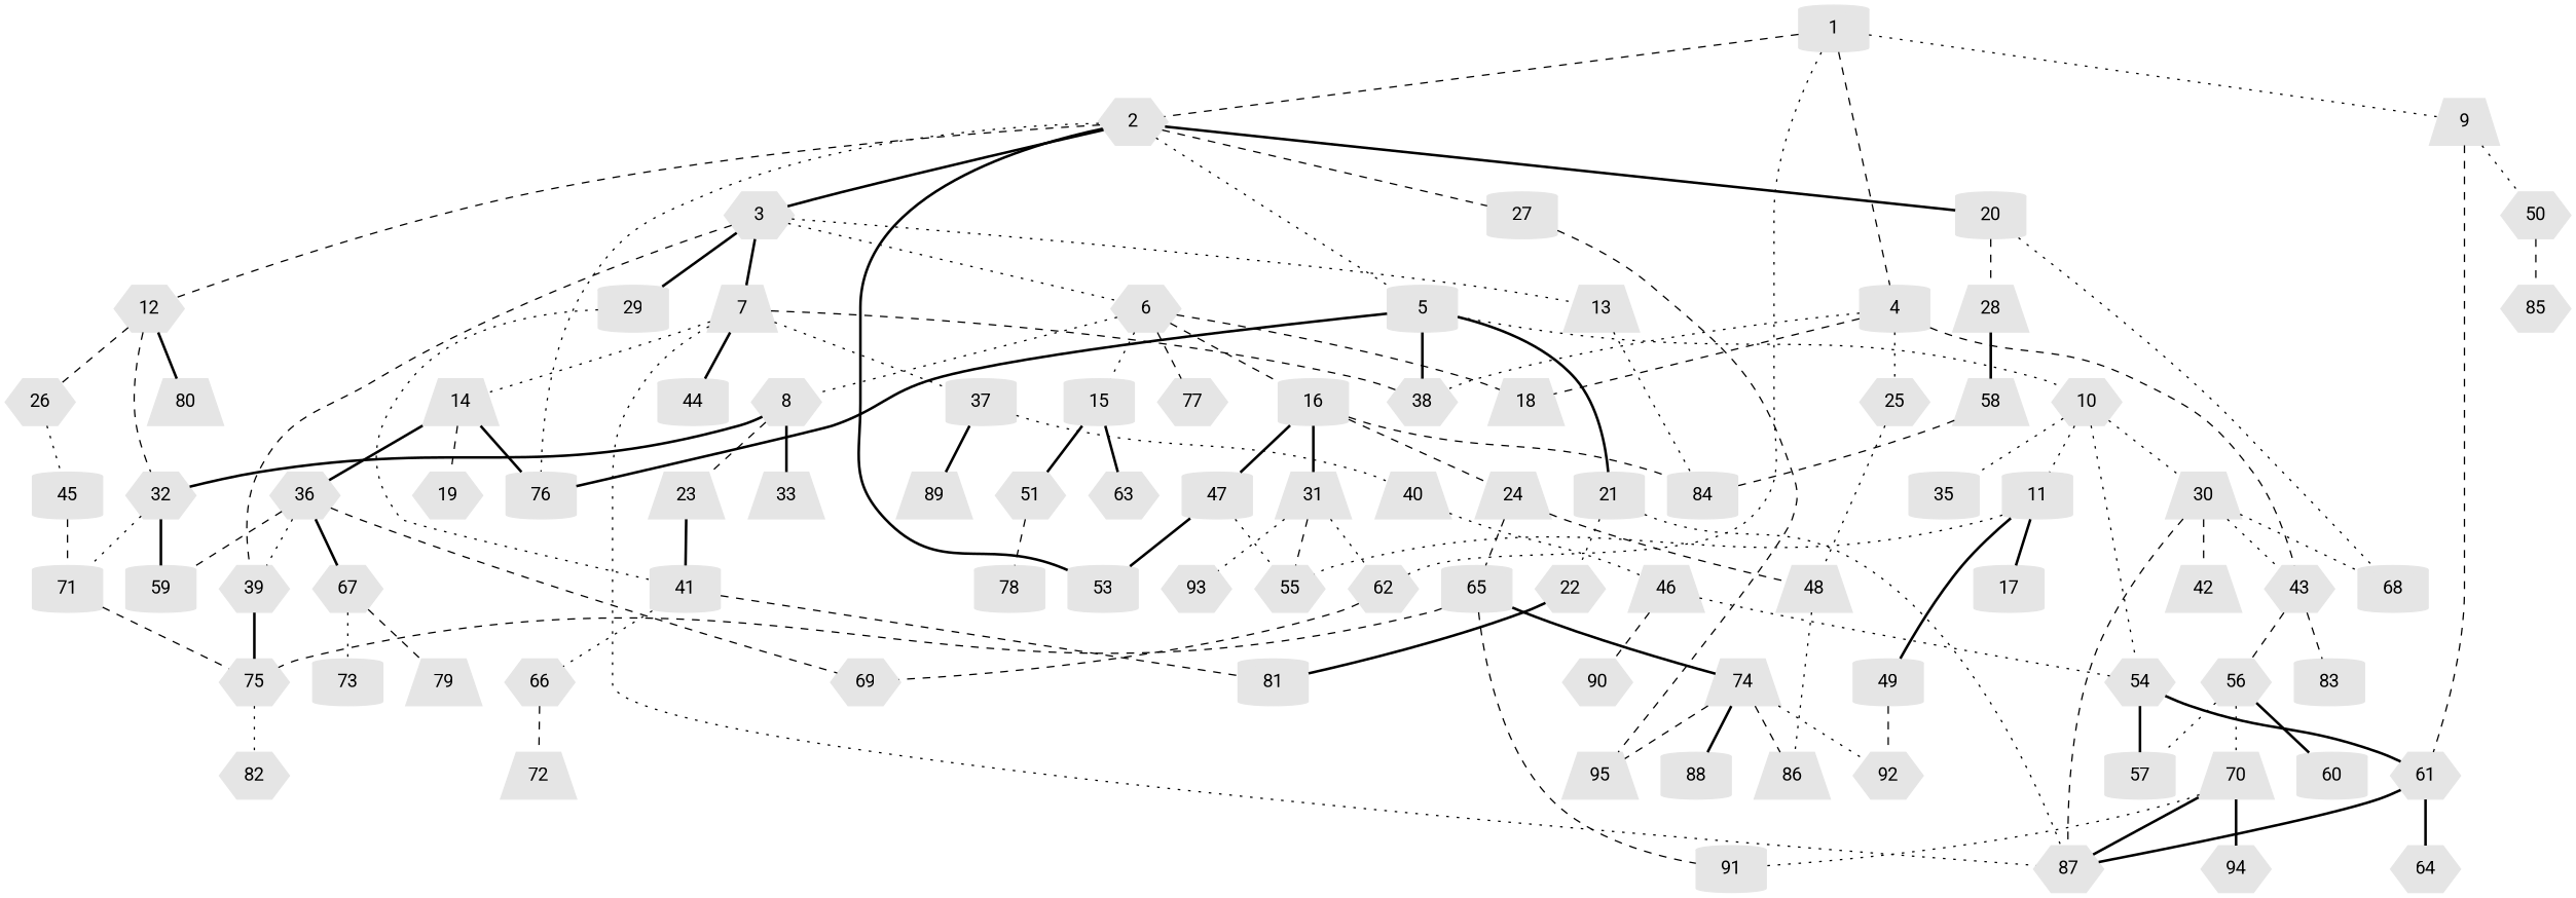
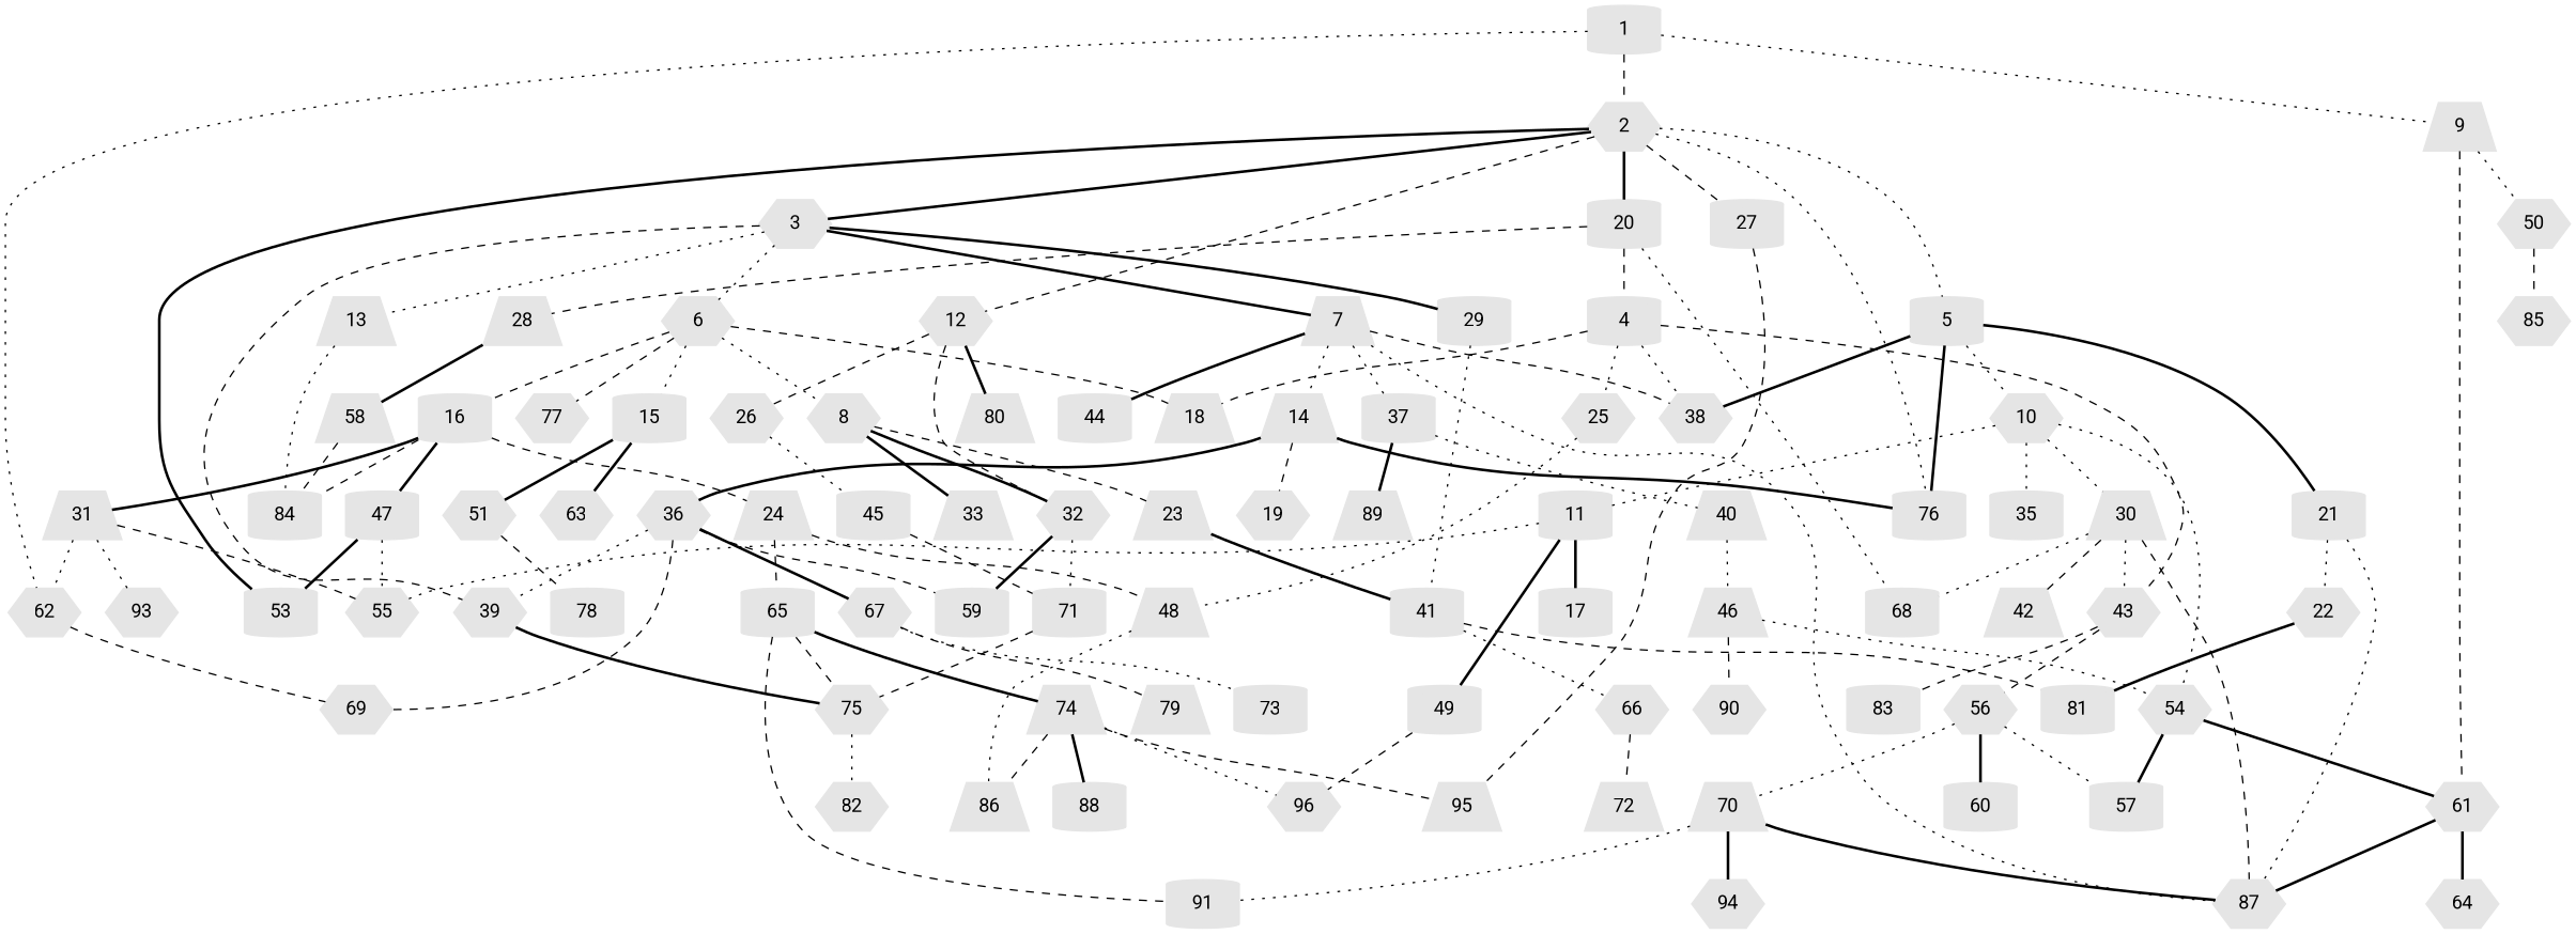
  graph {
    fontname=Roboto
    node [color=gray90 fontname=Roboto shape=hexagon style=filled]
    edge [fontname=Roboto style=dotted]
    1 [shape=cylinder]
    2
    4 [shape=cylinder]
    9 [shape=trapezium]
    62
    3
    5 [shape=cylinder]
    12
    20 [shape=cylinder]
    27 [shape=cylinder]
    53 [shape=cylinder]
    76 [shape=cylinder]
    18 [shape=trapezium]
    25
    38
    43
    50
    61
    69
    6
    7 [shape=trapezium]
    13 [shape=trapezium]
    29 [shape=cylinder]
    39
    10
    21 [shape=cylinder]
    32
    26
    80 [shape=trapezium]
    28 [shape=trapezium]
    68 [shape=cylinder]
    95 [shape=trapezium]
    8
    15 [shape=cylinder]
    16 [shape=cylinder]
    77
    14 [shape=trapezium]
    37 [shape=cylinder]
    44 [shape=cylinder]
    87
    84 [shape=cylinder]
    41 [shape=cylinder]
    75
    48 [shape=trapezium]
    11 [shape=cylinder]
    30 [shape=trapezium]
    35 [shape=cylinder]
    54
    22
    23 [shape=trapezium]
    33 [shape=trapezium]
    51
    63
    24 [shape=trapezium]
    31 [shape=trapezium]
    47 [shape=cylinder]
    19
    36
    40 [shape=trapezium]
    89 [shape=trapezium]
    59 [shape=cylinder]
    71 [shape=cylinder]
    85
    64
    17 [shape=cylinder]
    49 [shape=cylinder]
    55
    42 [shape=trapezium]
    57 [shape=cylinder]
-   92
+   92 [label=96]
    45 [shape=cylinder]
    67
    78 [shape=cylinder]
    65 [shape=cylinder]
    93
    56
    83 [shape=cylinder]
    58 [shape=trapezium]
    81 [shape=cylinder]
    66
    86 [shape=trapezium]
    74 [shape=trapezium]
    91 [shape=cylinder]
    73 [shape=cylinder]
    79 [shape=trapezium]
    46 [shape=trapezium]
    82
    90
    72 [shape=trapezium]
    60 [shape=cylinder]
    70 [shape=trapezium]
    94
    88 [shape=cylinder]
    1 -- 2 [style=dashed]
-   1 -- 4 [style=dashed]
+   20 -- 4 [style=dashed]
    1 -- 9
    1 -- 62
    2 -- 3 [style=bold]
    2 -- 5
    2 -- 12 [style=dashed]
    2 -- 20 [style=bold]
    2 -- 27 [style=dashed]
    2 -- 53 [style=bold]
    2 -- 76
    4 -- 18 [style=dashed]
    4 -- 25
    4 -- 38
    4 -- 43 [style=dashed]
    9 -- 50
    9 -- 61 [style=dashed]
    62 -- 69 [style=dashed]
    3 -- 6
    3 -- 7 [style=bold]
    3 -- 13
    3 -- 29 [style=bold]
    3 -- 39 [style=dashed]
    5 -- 76 [style=bold]
    5 -- 38 [style=bold]
    5 -- 10
    5 -- 21 [style=bold]
    12 -- 32 [style=dashed]
    12 -- 26 [style=dashed]
    12 -- 80 [style=bold]
    20 -- 28 [style=dashed]
    20 -- 68
    27 -- 95 [style=dashed]
    25 -- 48
    43 -- 56 [style=dashed]
    43 -- 83 [style=dashed]
    50 -- 85 [style=dashed]
    61 -- 87 [style=bold]
    61 -- 64 [style=bold]
    6 -- 18 [style=dashed]
    6 -- 8
    6 -- 15
    6 -- 16 [style=dashed]
    6 -- 77 [style=dashed]
    7 -- 38 [style=dashed]
    7 -- 14
    7 -- 37
    7 -- 44 [style=bold]
    7 -- 87
    13 -- 84
    29 -- 41
    39 -- 75 [style=bold]
    10 -- 11
    10 -- 30
    10 -- 35
    10 -- 54
    21 -- 87
    21 -- 22
    32 -- 59 [style=bold]
    32 -- 71
    26 -- 45
    28 -- 58 [style=bold]
    8 -- 32 [style=bold]
    8 -- 23 [style=dashed]
    8 -- 33 [style=bold]
    15 -- 51 [style=bold]
    15 -- 63 [style=bold]
    16 -- 84 [style=dashed]
    16 -- 24 [style=dashed]
    16 -- 31 [style=bold]
    16 -- 47 [style=bold]
    14 -- 76 [style=bold]
    14 -- 19 [style=dashed]
    14 -- 36 [style=bold]
    37 -- 40
    37 -- 89 [style=bold]
    41 -- 81 [style=dashed]
    41 -- 66
    75 -- 82
    48 -- 86
    11 -- 17 [style=bold]
    11 -- 49 [style=bold]
    11 -- 55
    30 -- 43
    30 -- 68
    30 -- 87 [style=dashed]
    30 -- 42 [style=dashed]
    54 -- 61 [style=bold]
    54 -- 57 [style=bold]
    22 -- 81 [style=bold]
    23 -- 41 [style=bold]
    51 -- 78 [style=dashed]
    24 -- 48 [style=dashed]
    24 -- 65 [style=dashed]
    31 -- 62
    31 -- 55 [style=dashed]
    31 -- 93
    47 -- 53 [style=bold]
    47 -- 55
    36 -- 69 [style=dashed]
    36 -- 39
    36 -- 59 [style=dashed]
    36 -- 67 [style=bold]
    40 -- 46
    71 -- 75 [style=dashed]
    49 -- 92 [style=dashed]
    45 -- 71 [style=dashed]
    67 -- 73
    67 -- 79 [style=dashed]
    65 -- 75 [style=dashed]
    65 -- 74 [style=bold]
    65 -- 91 [style=dashed]
    56 -- 57
    56 -- 60 [style=bold]
    56 -- 70
    58 -- 84 [style=dashed]
    66 -- 72 [style=dashed]
    74 -- 95 [style=dashed]
    74 -- 92
    74 -- 86 [style=dashed]
    74 -- 88 [style=bold]
    46 -- 54
    46 -- 90 [style=dashed]
    70 -- 87 [style=bold]
    70 -- 91
    70 -- 94 [style=bold]
  }
